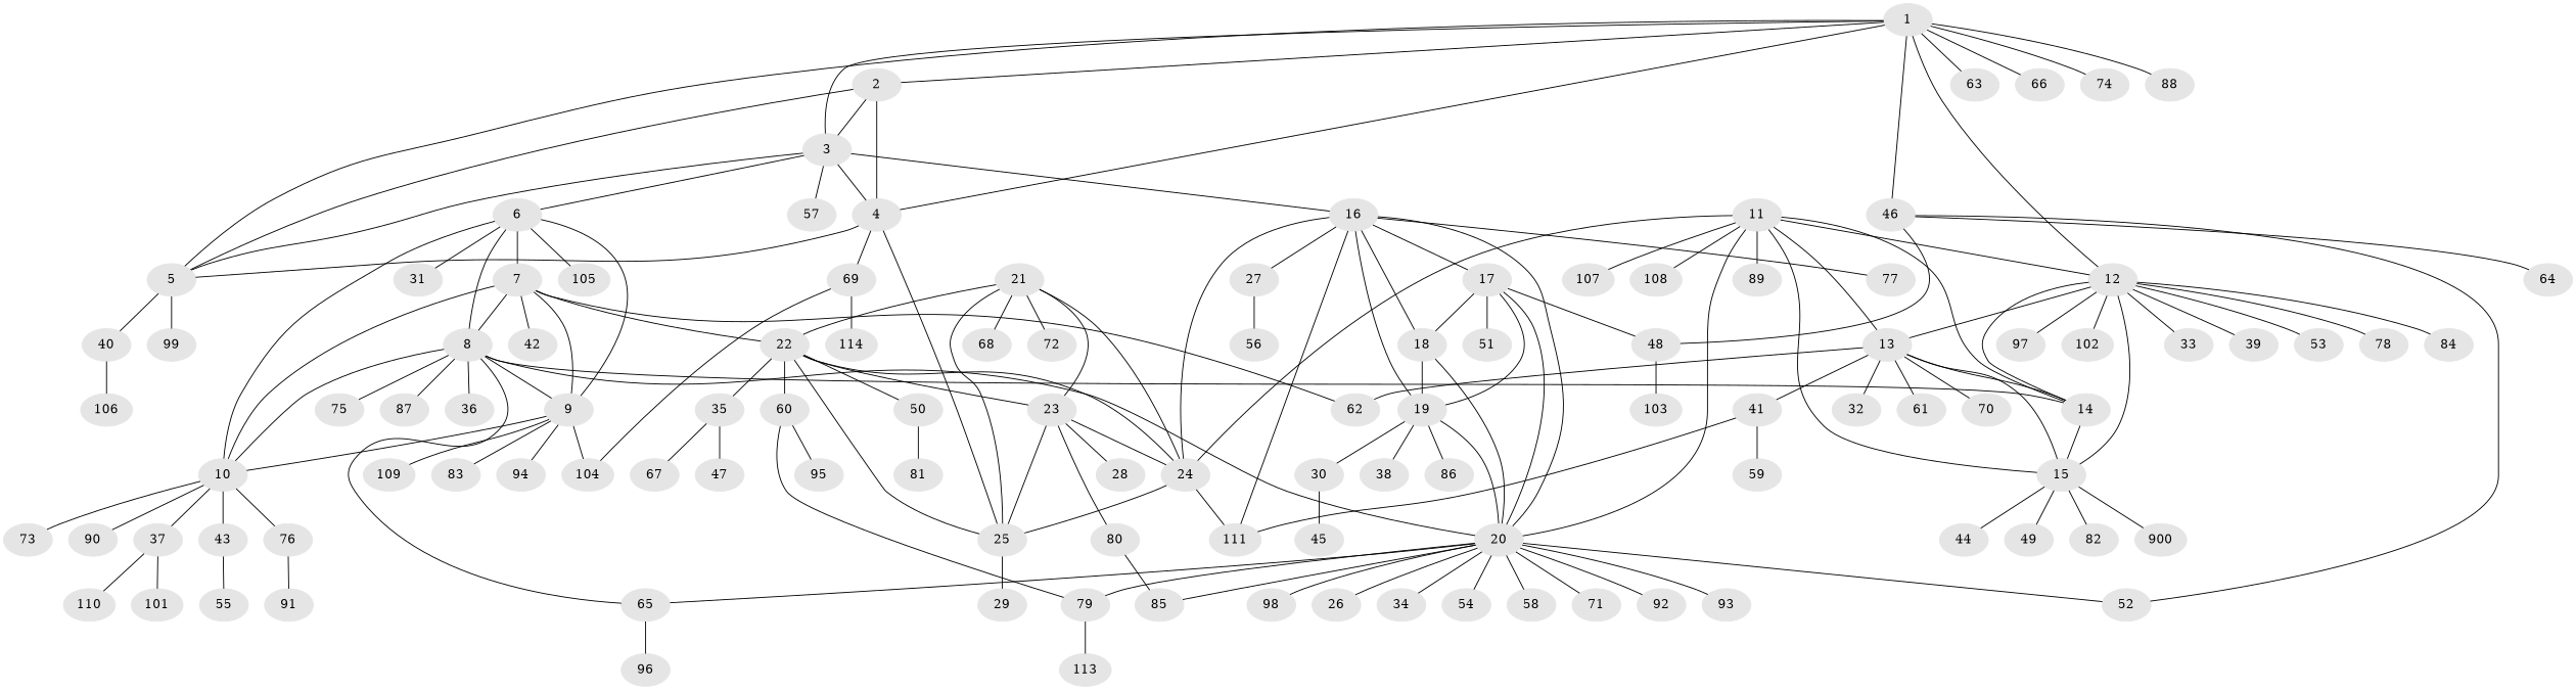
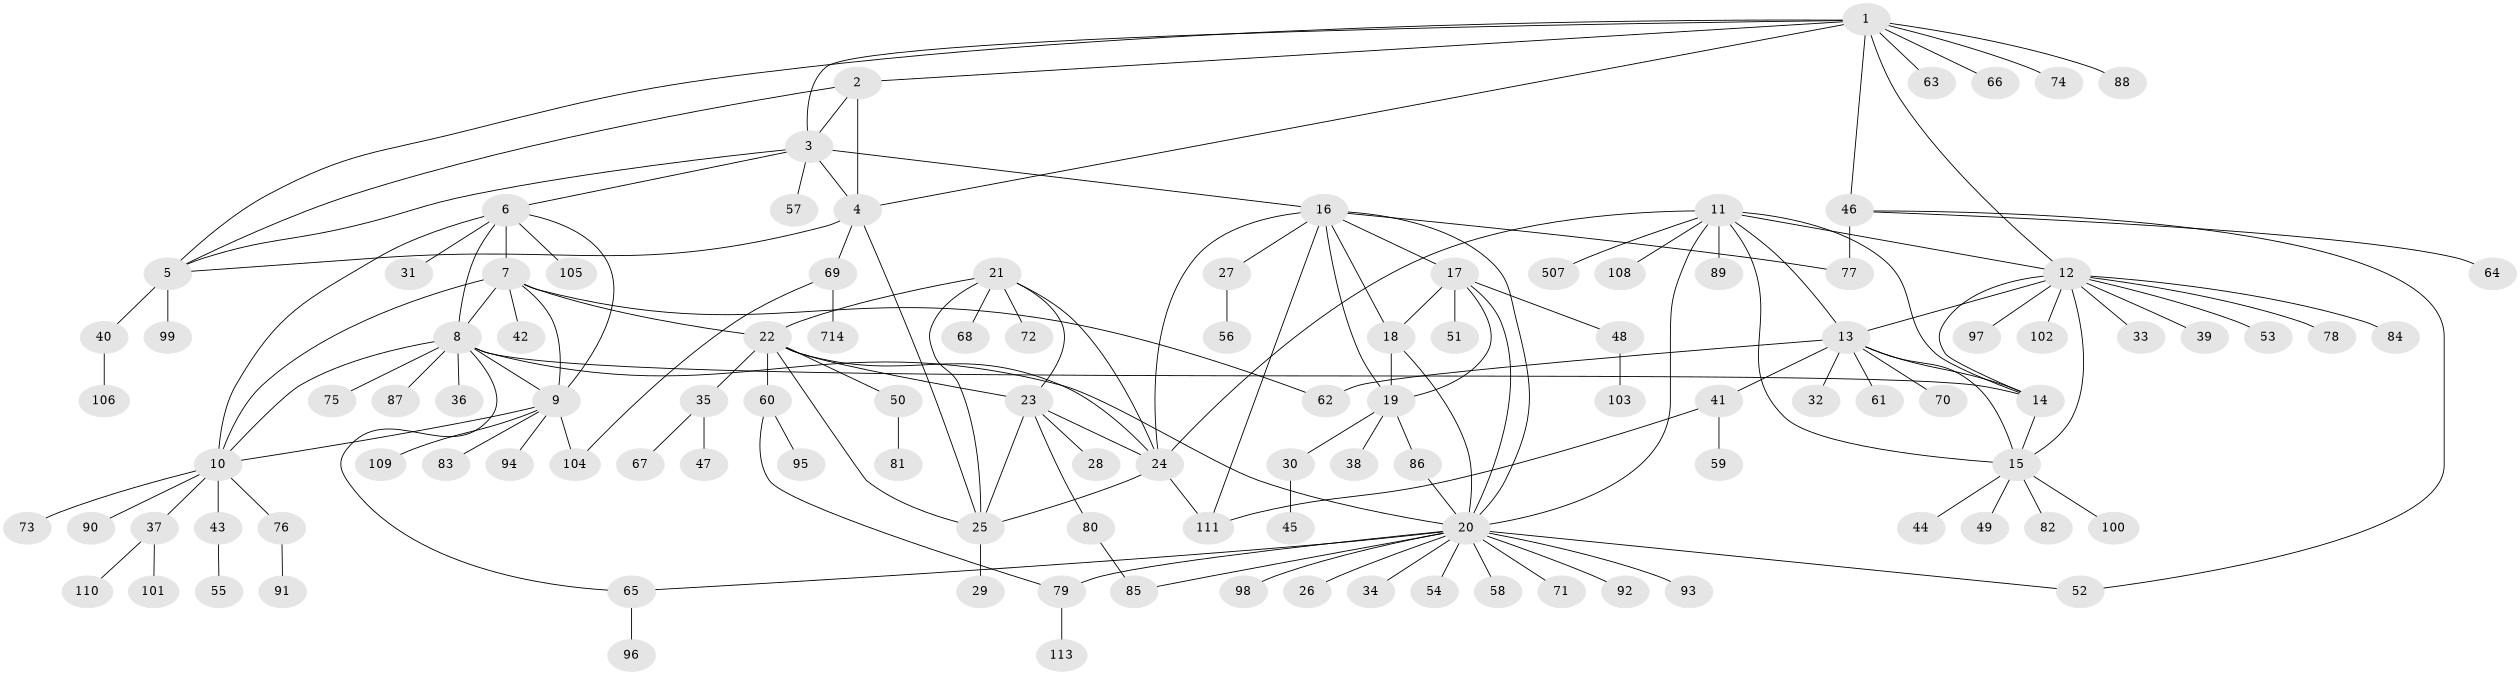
  graph {
    node [color=gray90 style=filled]
    1
    2
    3
    4
    5
    12
    46
    63
    66
    74
    88
    6
    16
    57
    25
    69
    40
    99
    14
    13
    15
    33
    39
    53
    78
    84
    97
    102
    77
    52
    64
    7
    8
    9
    10
    31
    105
    20
    24
    17
    18
    19
    27
    111
    29
    104
-   114
+   114 [label=714]
    106
    22
    42
    62
    36
    65
    75
    87
    83
    94
    109
    37
    43
    73
    76
    90
    23
    35
    50
    60
    26
    34
    54
    58
    71
    85
    92
    93
    98
    79
    96
    101
    110
    55
    91
    11
    89
-   107
+   107 [label=507]
    108
    32
    41
    61
    70
    44
    49
    82
-   100 [label=900]
+   100
    59
    48
    51
    30
    38
    86
    56
    103
    45
    21
    68
    72
    28
    80
    47
    67
    81
    95
    113
    1 -- 2
    1 -- 3
    1 -- 4
    1 -- 5
    1 -- 12
    1 -- 46
    1 -- 63
    1 -- 66
    1 -- 74
    1 -- 88
    2 -- 3
    2 -- 4
    2 -- 5
    3 -- 4
    3 -- 5
    3 -- 6
    3 -- 16
    3 -- 57
    4 -- 5
    4 -- 25
    4 -- 69
    5 -- 40
    5 -- 99
    12 -- 14
    12 -- 13
    12 -- 15
    12 -- 33
    12 -- 39
    12 -- 53
    12 -- 78
    12 -- 84
    12 -- 97
    12 -- 102
-   46 -- 48
+   46 -- 77
    46 -- 52
    46 -- 64
    6 -- 7
    6 -- 8
    6 -- 9
    6 -- 10
    6 -- 31
    6 -- 105
    16 -- 77
    16 -- 20
    16 -- 24
    16 -- 17
    16 -- 18
    16 -- 19
    16 -- 27
    16 -- 111
    25 -- 29
    69 -- 104
    69 -- 114
    40 -- 106
    14 -- 15
    13 -- 14
    13 -- 15
    13 -- 62
    13 -- 32
    13 -- 41
    13 -- 61
    13 -- 70
    15 -- 44
    15 -- 49
    15 -- 82
    15 -- 100
    7 -- 8
    7 -- 9
    7 -- 10
    7 -- 22
    7 -- 42
    7 -- 62
    8 -- 14
    8 -- 9
    8 -- 10
    8 -- 20
    8 -- 36
    8 -- 65
    8 -- 75
    8 -- 87
    9 -- 10
    9 -- 104
    9 -- 83
    9 -- 94
    9 -- 109
    10 -- 37
    10 -- 43
    10 -- 73
    10 -- 76
    10 -- 90
    20 -- 52
    20 -- 65
    20 -- 26
    20 -- 34
    20 -- 54
    20 -- 58
    20 -- 71
    20 -- 85
    20 -- 92
    20 -- 93
    20 -- 98
    20 -- 79
    24 -- 25
    24 -- 111
    17 -- 20
    17 -- 18
    17 -- 19
    17 -- 48
    17 -- 51
    18 -- 20
    18 -- 19
-   19 -- 20
+   86 -- 20
    19 -- 30
    19 -- 38
    19 -- 86
    27 -- 56
    22 -- 25
    22 -- 24
    22 -- 23
    22 -- 35
    22 -- 50
    22 -- 60
    65 -- 96
    37 -- 101
    37 -- 110
    43 -- 55
    76 -- 91
    23 -- 25
    23 -- 24
    23 -- 28
    23 -- 80
    35 -- 47
    35 -- 67
    50 -- 81
    60 -- 79
    60 -- 95
    79 -- 113
    11 -- 12
    11 -- 14
    11 -- 13
    11 -- 15
    11 -- 20
    11 -- 24
    11 -- 89
    11 -- 107
    11 -- 108
    41 -- 111
    41 -- 59
    48 -- 103
    30 -- 45
    21 -- 25
    21 -- 24
    21 -- 22
    21 -- 23
    21 -- 68
    21 -- 72
    80 -- 85
  }
